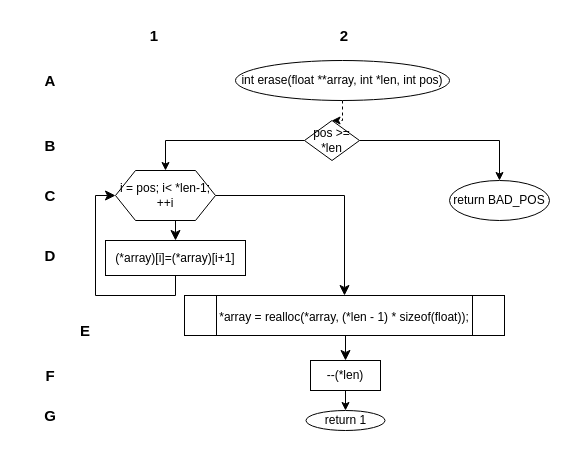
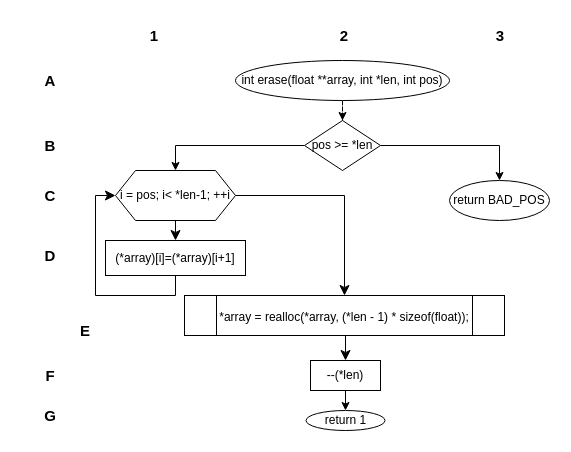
  <mxCell id="0" />
  <mxCell id="1" parent="0" />
  <mxCell id="2" value="" style="edgeStyle=orthogonalEdgeStyle;rounded=0;orthogonalLoop=1;jettySize=auto;html=1;dashed=1;" parent="1" source="3" target="6" edge="1"><mxGeometry relative="1" as="geometry" /></mxCell>
  <mxCell id="3" value="int erase(float **array, int *len, int pos)" style="ellipse;whiteSpace=wrap;html=1;" parent="1" vertex="1"><mxGeometry x="235" y="60" width="214" height="40" as="geometry" /></mxCell>
  <mxCell id="4" value="" style="edgeStyle=orthogonalEdgeStyle;rounded=0;orthogonalLoop=1;jettySize=auto;html=1;entryX=0.5;entryY=0;entryDx=0;entryDy=0;" parent="1" source="6" target="7" edge="1"><mxGeometry relative="1" as="geometry" /></mxCell>
  <mxCell id="5" style="edgeStyle=orthogonalEdgeStyle;rounded=0;orthogonalLoop=1;jettySize=auto;html=1;exitX=0;exitY=0.5;exitDx=0;exitDy=0;entryX=0.5;entryY=0;entryDx=0;entryDy=0;" parent="1" source="6" target="10" edge="1"><mxGeometry relative="1" as="geometry"><mxPoint x="220" y="230" as="targetPoint" /></mxGeometry></mxCell>
- <mxCell id="6" value="pos &amp;gt;= *len" style="rhombus;whiteSpace=wrap;html=1;" parent="1" vertex="1"><mxGeometry x="304" y="120" width="55" height="40" as="geometry" /></mxCell>
+ <mxCell id="6" value="pos &amp;gt;= *len" style="rhombus;whiteSpace=wrap;html=1;" parent="1" vertex="1"><mxGeometry x="304" y="120" width="76" height="50" as="geometry" /></mxCell>
  <mxCell id="7" value="return BAD_POS" style="ellipse;whiteSpace=wrap;html=1;" parent="1" vertex="1"><mxGeometry x="449" y="180" width="100" height="40" as="geometry" /></mxCell>
  <mxCell id="8" style="edgeStyle=orthogonalEdgeStyle;shape=connector;rounded=0;orthogonalLoop=1;jettySize=auto;html=1;exitX=0.5;exitY=1;exitDx=0;exitDy=0;entryX=0.5;entryY=0;entryDx=0;entryDy=0;labelBackgroundColor=default;strokeColor=default;strokeWidth=1;align=center;verticalAlign=middle;fontFamily=Helvetica;fontSize=3;fontColor=default;endArrow=classic;startSize=8;endSize=8;" edge="1" parent="1" source="10" target="12"><mxGeometry relative="1" as="geometry" /></mxCell>
  <mxCell id="9" style="edgeStyle=orthogonalEdgeStyle;shape=connector;rounded=0;orthogonalLoop=1;jettySize=auto;html=1;exitX=1;exitY=0.5;exitDx=0;exitDy=0;entryX=0.5;entryY=0;entryDx=0;entryDy=0;labelBackgroundColor=default;strokeColor=default;strokeWidth=1;align=center;verticalAlign=middle;fontFamily=Helvetica;fontSize=3;fontColor=default;endArrow=classic;startSize=8;endSize=8;" edge="1" parent="1" source="10" target="17"><mxGeometry relative="1" as="geometry" /></mxCell>
- <mxCell id="10" value="i = pos; i&amp;lt; *len-1; ++i" style="shape=hexagon;perimeter=hexagonPerimeter2;whiteSpace=wrap;html=1;fixedSize=1;" parent="1" vertex="1"><mxGeometry x="115" y="170" width="100" height="50" as="geometry" /></mxCell>
+ <mxCell id="10" value="i = pos; i&amp;lt; *len-1; ++i" style="shape=hexagon;perimeter=hexagonPerimeter2;whiteSpace=wrap;html=1;fixedSize=1;" parent="1" vertex="1"><mxGeometry x="115" y="170" width="120" height="50" as="geometry" /></mxCell>
  <mxCell id="11" style="edgeStyle=orthogonalEdgeStyle;shape=connector;rounded=0;orthogonalLoop=1;jettySize=auto;html=1;exitX=0.5;exitY=1;exitDx=0;exitDy=0;entryX=0;entryY=0.5;entryDx=0;entryDy=0;labelBackgroundColor=default;strokeColor=default;strokeWidth=1;align=center;verticalAlign=middle;fontFamily=Helvetica;fontSize=3;fontColor=default;endArrow=classic;startSize=8;endSize=8;" edge="1" parent="1" source="12" target="10"><mxGeometry relative="1" as="geometry" /></mxCell>
  <mxCell id="12" value="(*array)[i]=(*array)[i+1]" style="rounded=0;whiteSpace=wrap;html=1;" parent="1" vertex="1"><mxGeometry x="105" y="240" width="140" height="35" as="geometry" /></mxCell>
  <mxCell id="13" style="edgeStyle=orthogonalEdgeStyle;rounded=0;orthogonalLoop=1;jettySize=auto;html=1;exitX=0.5;exitY=1;exitDx=0;exitDy=0;entryX=0.5;entryY=0;entryDx=0;entryDy=0;" parent="1" source="14" target="15" edge="1"><mxGeometry relative="1" as="geometry" /></mxCell>
  <mxCell id="14" value="--(*len)" style="rounded=0;whiteSpace=wrap;html=1;" parent="1" vertex="1"><mxGeometry x="310" y="360" width="70" height="30" as="geometry" /></mxCell>
  <mxCell id="15" value="return 1" style="ellipse;whiteSpace=wrap;html=1;" parent="1" vertex="1"><mxGeometry x="305.5" y="410" width="79" height="20" as="geometry" /></mxCell>
  <mxCell id="16" style="edgeStyle=orthogonalEdgeStyle;shape=connector;rounded=0;orthogonalLoop=1;jettySize=auto;html=1;exitX=0.5;exitY=1;exitDx=0;exitDy=0;entryX=0.5;entryY=0;entryDx=0;entryDy=0;labelBackgroundColor=default;strokeColor=default;strokeWidth=1;align=center;verticalAlign=middle;fontFamily=Helvetica;fontSize=3;fontColor=default;endArrow=classic;startSize=8;endSize=8;" edge="1" parent="1" source="17" target="14"><mxGeometry relative="1" as="geometry" /></mxCell>
  <mxCell id="17" value="&lt;font style=&quot;font-size: 12px;&quot;&gt;*array = realloc(*array, (*len - 1) * sizeof(float));&lt;/font&gt;" style="shape=process;whiteSpace=wrap;html=1;backgroundOutline=1;fontSize=16;" vertex="1" parent="1"><mxGeometry x="184" y="295" width="320" height="40" as="geometry" /></mxCell>
  <mxCell id="18" value="&lt;font style=&quot;font-size: 15px;&quot;&gt;&lt;b&gt;A&lt;/b&gt;&lt;/font&gt;" style="text;html=1;strokeColor=none;fillColor=none;align=center;verticalAlign=middle;whiteSpace=wrap;rounded=0;fontSize=3;fontFamily=Helvetica;fontColor=default;" vertex="1" parent="1"><mxGeometry x="20" y="65" width="60" height="30" as="geometry" /></mxCell>
  <mxCell id="19" value="&lt;font style=&quot;font-size: 15px;&quot;&gt;&lt;b&gt;1&lt;/b&gt;&lt;/font&gt;" style="text;html=1;strokeColor=none;fillColor=none;align=center;verticalAlign=middle;whiteSpace=wrap;rounded=0;fontSize=3;fontFamily=Helvetica;fontColor=default;" vertex="1" parent="1"><mxGeometry x="124" y="20" width="60" height="30" as="geometry" /></mxCell>
+ <mxCell id="20" value="&lt;font style=&quot;font-size: 15px;&quot;&gt;&lt;b&gt;3&lt;/b&gt;&lt;/font&gt;" style="text;html=1;strokeColor=none;fillColor=none;align=center;verticalAlign=middle;whiteSpace=wrap;rounded=0;fontSize=3;fontFamily=Helvetica;fontColor=default;" vertex="1" parent="1"><mxGeometry x="470" y="20" width="60" height="30" as="geometry" /></mxCell>
  <mxCell id="21" value="&lt;font style=&quot;font-size: 15px;&quot;&gt;&lt;b&gt;2&lt;/b&gt;&lt;/font&gt;" style="text;html=1;strokeColor=none;fillColor=none;align=center;verticalAlign=middle;whiteSpace=wrap;rounded=0;fontSize=3;fontFamily=Helvetica;fontColor=default;" vertex="1" parent="1"><mxGeometry x="314" y="20" width="60" height="30" as="geometry" /></mxCell>
  <mxCell id="22" value="&lt;font style=&quot;font-size: 15px;&quot;&gt;&lt;b&gt;D&lt;/b&gt;&lt;/font&gt;" style="text;html=1;strokeColor=none;fillColor=none;align=center;verticalAlign=middle;whiteSpace=wrap;rounded=0;fontSize=3;fontFamily=Helvetica;fontColor=default;" vertex="1" parent="1"><mxGeometry x="20" y="240" width="60" height="30" as="geometry" /></mxCell>
  <mxCell id="23" value="&lt;font style=&quot;font-size: 15px;&quot;&gt;&lt;b&gt;C&lt;/b&gt;&lt;/font&gt;" style="text;html=1;strokeColor=none;fillColor=none;align=center;verticalAlign=middle;whiteSpace=wrap;rounded=0;fontSize=3;fontFamily=Helvetica;fontColor=default;" vertex="1" parent="1"><mxGeometry x="20" y="180" width="60" height="30" as="geometry" /></mxCell>
  <mxCell id="24" value="&lt;font style=&quot;font-size: 15px;&quot;&gt;&lt;b&gt;B&lt;/b&gt;&lt;/font&gt;" style="text;html=1;strokeColor=none;fillColor=none;align=center;verticalAlign=middle;whiteSpace=wrap;rounded=0;fontSize=3;fontFamily=Helvetica;fontColor=default;" vertex="1" parent="1"><mxGeometry x="20" y="130" width="60" height="30" as="geometry" /></mxCell>
  <mxCell id="25" value="&lt;font style=&quot;font-size: 15px;&quot;&gt;&lt;b&gt;F&lt;/b&gt;&lt;/font&gt;" style="text;html=1;strokeColor=none;fillColor=none;align=center;verticalAlign=middle;whiteSpace=wrap;rounded=0;fontSize=3;fontFamily=Helvetica;fontColor=default;" vertex="1" parent="1"><mxGeometry x="20" y="360" width="60" height="30" as="geometry" /></mxCell>
  <mxCell id="26" value="&lt;font style=&quot;font-size: 15px;&quot;&gt;&lt;b&gt;E&lt;/b&gt;&lt;/font&gt;" style="text;html=1;strokeColor=none;fillColor=none;align=center;verticalAlign=middle;whiteSpace=wrap;rounded=0;fontSize=3;fontFamily=Helvetica;fontColor=default;" vertex="1" parent="1"><mxGeometry x="55" y="315" width="60" height="30" as="geometry" /></mxCell>
  <mxCell id="27" value="&lt;font style=&quot;font-size: 15px;&quot;&gt;&lt;b&gt;G&lt;/b&gt;&lt;/font&gt;" style="text;html=1;strokeColor=none;fillColor=none;align=center;verticalAlign=middle;whiteSpace=wrap;rounded=0;fontSize=3;fontFamily=Helvetica;fontColor=default;" vertex="1" parent="1"><mxGeometry x="20" y="400" width="60" height="30" as="geometry" /></mxCell>
